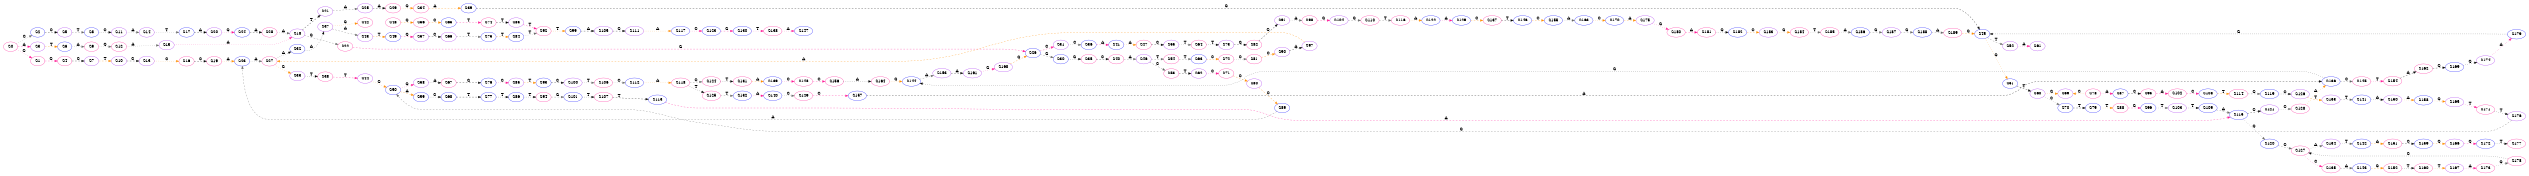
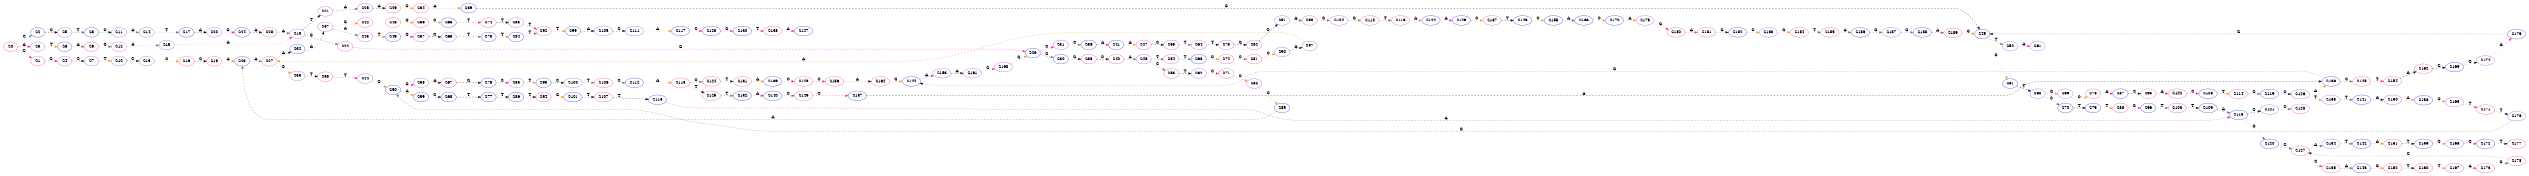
  strict digraph {
    rankdir=LR
    node [color=deeppink]
    edge [color=black style=dashed]
    S0
    S1
    S2 [color=blue]
    S3 [color=purple]
    S4
    S5 [color=purple]
    S6 [color=blue]
    S7 [color=purple]
    S8 [color=blue]
    S9
    S10 [color=purple]
    S11 [color=purple]
    S12
    S13 [color=purple]
    S14 [color=purple]
    S15 [color=purple]
    S16
    S17 [color=blue]
    S18 [color=purple]
    S19
    S20 [color=purple]
    S21 [color=purple]
    S22
    S23 [color=blue]
    S24 [color=blue]
    S25 [color=purple]
    S26 [color=blue]
    S27
    S28
    S29
    S30 [color=blue]
    S31 [color=purple]
    S32 [color=blue]
    S33 [color=purple]
    S34
    S35
    S36 [color=blue]
    S37 [color=purple]
    S38
    S39 [color=blue]
    S40
    S41 [color=blue]
    S42
    S43 [color=purple]
    S44 [color=purple]
    S45 [color=blue]
    S46 [color=purple]
    S47
    S49 [color=blue]
    S50 [color=blue]
    S51 [color=blue]
    S52 [color=purple]
    S53
    S54
    S55 [color=purple]
    S48
    S56
    S57 [color=purple]
    S58 [color=purple]
    S59 [color=blue]
    S60 [color=purple]
    S61 [color=purple]
    S62 [color=purple]
    S63 [color=blue]
    S64
    S65 [color=blue]
    S66 [color=purple]
    S67
    S68 [color=blue]
    S69 [color=purple]
    S70 [color=blue]
    S71
    S72
    S73 [color=purple]
    S74
    S75 [color=blue]
    S76 [color=blue]
    S77 [color=blue]
    S78
    S79 [color=blue]
    S80 [color=purple]
    S81
    S82
    S83 [color=purple]
    S84 [color=blue]
    S85 [color=purple]
    S86 [color=blue]
    S87 [color=blue]
    S88
    S89 [color=blue]
    S90 [color=purple]
    S91 [color=purple]
    S92
    S93 [color=blue]
    S94
    S95
    S96 [color=blue]
    S97 [color=purple]
    S98
    S99 [color=blue]
    S100 [color=purple]
    S101 [color=blue]
    S102
    S103 [color=purple]
    S104 [color=purple]
    S105 [color=purple]
    S106
    S107
    S108 [color=blue]
    S109 [color=blue]
    S110
    S111 [color=purple]
    S112 [color=blue]
    S113 [color=blue]
    S114
    S115 [color=blue]
    S116
    S117 [color=blue]
    S118
    S119 [color=blue]
    S120 [color=blue]
    S121 [color=purple]
    S122 [color=blue]
    S123 [color=blue]
    S124
    S125
    S126 [color=purple]
    S127
    S128
    S129 [color=blue]
    S130 [color=blue]
    S131
    S132 [color=blue]
    S133 [color=purple]
    S134 [color=purple]
    S135
    S136 [color=blue]
    S137
    S138
    S139 [color=blue]
    S140 [color=blue]
    S141 [color=blue]
    S142 [color=blue]
    S143 [color=blue]
    S144 [color=blue]
    S145
    S146 [color=blue]
    S147 [color=blue]
    S148
    S149
    S150 [color=purple]
    S151
    S152
    S153 [color=purple]
    S154
    S155 [color=blue]
    S156
    S157 [color=blue]
    S158 [color=blue]
    S159 [color=blue]
    S160
    S161 [color=purple]
    S162
    S163 [color=blue]
    S164
    S165 [color=purple]
    S166 [color=purple]
    S167 [color=purple]
    S168 [color=purple]
    S169 [color=blue]
    S170 [color=blue]
    S171
    S172 [color=blue]
    S173
    S174 [color=purple]
    S175 [color=purple]
    S176 [color=purple]
    S177
    S178
    S179 [color=blue]
    S180
    S181
    S182 [color=blue]
    S183 [color=purple]
    S184
    S185
    S186 [color=blue]
    S187 [color=purple]
    S188 [color=blue]
    S189
    S0 -> S1 [color=deeppink label=G style=dotted]
    S0 -> S2 [color=gray40 label=C style=dotted]
    S0 -> S3 [color=deeppink label=A]
    S1 -> S4 [color=deeppink label=G]
    S2 -> S5 [label=C]
    S3 -> S6 [color=darkorange label=T]
    S4 -> S7 [label=C]
    S5 -> S8 [color=gray40 label=T]
    S6 -> S9 [color=gray40 label=A style=dotted]
    S7 -> S10 [color=darkorange label=T]
    S8 -> S11 [label=C style=dotted]
    S9 -> S12 [color=gray40 label=G style=dotted]
    S10 -> S13 [label=C]
    S11 -> S14 [color=gray40 label=A style=dotted]
    S12 -> S15 [color=gray40 label=A style=dotted]
    S13 -> S16 [color=darkorange label=C style=dotted]
    S14 -> S17 [color=gray40 label=T style=dotted]
    S15 -> S18 [color=deeppink label=A style=dotted]
    S16 -> S19 [label=C]
    S17 -> S20 [label=A]
    S18 -> S21 [label=T]
    S18 -> S22 [color=gray40 label=G]
    S19 -> S23 [color=darkorange label=A style=dotted]
    S20 -> S24 [color=deeppink label=G style=dotted]
    S21 -> S25 [color=gray40 label=A]
    S22 -> S26 [color=deeppink label=G]
    S23 -> S27 [color=gray40 label=A style=dotted]
    S24 -> S28 [label=A]
    S25 -> S29 [label=A]
    S26 -> S30 [color=gray40 label=G]
    S26 -> S31 [color=deeppink label=C]
    S27 -> S32 [label=A style=dotted]
    S27 -> S33 [color=darkorange label=G style=dotted]
    S28 -> S18 [color=gray40 label=A style=dotted]
    S29 -> S34 [color=darkorange label=G style=dotted]
    S30 -> S35 [label=G style=dotted]
    S31 -> S36 [color=gray40 label=C style=dotted]
    S32 -> S37 [label=A style=dotted]
    S33 -> S38 [label=T style=dotted]
    S34 -> S39 [color=darkorange label=A]
    S35 -> S40 [label=C]
    S36 -> S41 [color=deeppink label=A]
    S37 -> S42 [color=darkorange label=G style=dotted]
    S37 -> S43 [color=gray40 label=A]
    S38 -> S44 [color=deeppink label=T]
    S39 -> S45 [label=G]
    S40 -> S46 [color=gray40 label=A]
    S41 -> S47 [color=darkorange label=A style=dotted]
    S43 -> S49 [color=darkorange label=T]
    S44 -> S50 [color=darkorange label=G style=dotted]
    S45 -> S51 [color=darkorange label=G style=dotted]
    S45 -> S52 [color=gray40 label=T]
    S46 -> S53 [color=gray40 label=C]
    S46 -> S54 [color=gray40 label=T]
    S47 -> S55 [label=C]
    S49 -> S57 [color=deeppink label=G]
    S50 -> S58 [color=deeppink label=G style=dotted]
    S50 -> S59 [color=darkorange label=A]
    S51 -> S60 [label=T]
    S52 -> S61 [color=deeppink label=A style=dotted]
    S53 -> S62 [label=T]
    S54 -> S63 [color=gray40 label=T]
    S55 -> S64 [color=gray40 label=T style=dotted]
    S48 -> S56 [color=darkorange label=G]
    S56 -> S65 [color=darkorange label=C]
    S57 -> S66 [label=C]
    S58 -> S67 [label=A style=dotted]
    S59 -> S68 [label=C style=dotted]
    S60 -> S69 [color=darkorange label=G style=dotted]
    S60 -> S70 [color=gray40 label=C style=dotted]
    S62 -> S71 [color=deeppink label=C style=dotted]
    S63 -> S72 [color=darkorange label=C]
    S64 -> S73 [label=T style=dotted]
    S65 -> S74 [color=deeppink label=T]
    S66 -> S75 [color=gray40 label=T]
    S67 -> S76 [label=G]
    S68 -> S77 [label=T]
-   S78 -> S69 [color=darkorange label=C style=dotted]
+   S69 -> S78 [color=darkorange label=C style=dotted]
    S70 -> S79 [label=T]
    S71 -> S80 [color=darkorange label=C]
    S72 -> S81 [color=gray40 label=C style=dotted]
    S73 -> S82 [label=G]
    S74 -> S83 [label=T]
    S75 -> S84 [color=darkorange label=T]
    S76 -> S85 [color=deeppink label=C style=dotted]
    S77 -> S86 [label=T style=dotted]
    S78 -> S87 [color=deeppink label=A style=dotted]
    S79 -> S88 [color=darkorange label=T style=dotted]
    S80 -> S89 [color=darkorange label=C]
    S81 -> S90 [color=darkorange label=C]
    S82 -> S91 [label=G]
    S83 -> S92 [color=deeppink label=T]
    S84 -> S92 [color=gray40 label=T style=dotted]
    S85 -> S93 [color=darkorange label=T]
    S86 -> S94 [label=T style=dotted]
    S87 -> S95 [label=C]
    S88 -> S96 [color=deeppink label=G]
    S89 -> S23 [color=gray40 label=A]
    S90 -> S97 [label=A]
    S91 -> S98 [color=gray40 label=A style=dotted]
    S92 -> S99 [color=darkorange label=T style=dotted]
    S93 -> S100 [label=C]
-   S94 -> S101 [color=gray40 label=G]
+   S94 -> S101 [color=darkorange label=G]
    S95 -> S102 [color=deeppink label=A]
    S96 -> S103 [color=gray40 label=T style=dotted]
    S97 -> S27 [color=darkorange label=A]
    S98 -> S104 [color=deeppink label=G]
    S99 -> S105 [label=A]
    S100 -> S106 [color=gray40 label=T style=dotted]
    S101 -> S107 [label=T style=dotted]
    S102 -> S108 [color=deeppink label=C]
    S103 -> S109 [label=T style=dotted]
    S104 -> S110 [color=gray40 label=G]
    S105 -> S111 [label=G]
    S106 -> S112 [color=gray40 label=C style=dotted]
    S107 -> S113 [label=T]
    S108 -> S114 [color=darkorange label=T]
    S109 -> S115 [color=gray40 label=A]
    S110 -> S116 [color=gray40 label=T]
    S111 -> S117 [color=darkorange label=A style=dotted]
    S112 -> S118 [color=darkorange label=A style=dotted]
    S113 -> S115 [color=deeppink label=A]
    S114 -> S119 [color=gray40 label=G]
    S115 -> S120 [color=gray40 label=G style=dotted]
    S115 -> S121 [label=C]
    S116 -> S122 [color=darkorange label=A style=dotted]
    S117 -> S123 [color=deeppink label=C style=dotted]
    S118 -> S124 [color=gray40 label=C]
    S118 -> S125 [label=T style=dotted]
    S119 -> S126 [label=C style=dotted]
    S120 -> S127 [color=gray40 label=C]
    S121 -> S128 [color=gray40 label=C style=dotted]
    S122 -> S129 [color=deeppink label=A style=dotted]
    S123 -> S130 [color=deeppink label=G]
    S124 -> S131 [label=T style=dotted]
    S125 -> S132 [color=gray40 label=T]
    S126 -> S133 [color=darkorange label=T]
    S127 -> S134 [color=gray40 label=A style=dotted]
    S127 -> S135 [color=deeppink label=C style=dotted]
    S128 -> S136 [color=darkorange label=A style=dotted]
    S129 -> S137 [color=darkorange label=C]
    S130 -> S138 [color=deeppink label=T style=dotted]
    S131 -> S139 [color=darkorange label=A]
    S132 -> S140 [color=deeppink label=A style=dotted]
    S133 -> S141 [color=gray40 label=T]
    S134 -> S142 [color=gray40 label=T style=dotted]
    S135 -> S143 [color=gray40 label=A]
    S136 -> S144 [label=G style=dotted]
    S136 -> S145 [color=gray40 label=C]
    S137 -> S146 [label=T]
    S138 -> S147 [color=deeppink label=A style=dotted]
    S139 -> S148 [color=deeppink label=C style=dotted]
    S140 -> S149 [color=gray40 label=C style=dotted]
    S141 -> S150 [label=A style=dotted]
    S142 -> S151 [color=darkorange label=A]
    S143 -> S152 [color=darkorange label=G]
    S144 -> S153 [color=gray40 label=A]
    S145 -> S154 [color=deeppink label=T style=dotted]
    S146 -> S155 [color=darkorange label=C]
    S148 -> S156 [color=deeppink label=C]
    S149 -> S157 [color=deeppink label=C]
    S150 -> S158 [color=darkorange label=A style=dotted]
-   S151 -> S159 [label=C]
+   S151 -> S159 [label=T]
    S152 -> S160 [label=T style=dotted]
    S153 -> S161 [label=A]
    S154 -> S162 [label=A]
    S155 -> S163 [color=gray40 label=A style=dotted]
    S156 -> S164 [label=A style=dotted]
    S157 -> S136 [label=A]
    S158 -> S165 [color=darkorange label=G style=dotted]
    S159 -> S166 [color=darkorange label=G]
    S160 -> S167 [color=darkorange label=T style=dotted]
    S161 -> S168 [color=deeppink label=G style=dotted]
    S162 -> S169 [label=G]
    S163 -> S170 [color=darkorange label=C style=dotted]
    S164 -> S144 [color=darkorange label=G style=dotted]
    S165 -> S171 [color=deeppink label=T style=dotted]
    S166 -> S172 [color=deeppink label=G]
    S167 -> S173 [color=deeppink label=A style=dotted]
    S168 -> S26 [color=darkorange label=G]
    S169 -> S174 [label=G style=dotted]
    S170 -> S175 [color=darkorange label=A]
    S171 -> S176 [label=T style=dotted]
    S172 -> S177 [label=T style=dotted]
    S173 -> S178 [color=gray40 label=G style=dotted]
    S174 -> S179 [color=deeppink label=A style=dotted]
    S175 -> S180 [color=deeppink label=G style=dotted]
    S176 -> S50 [color=gray40 label=G]
    S178 -> S127 [label=C style=dotted]
    S179 -> S45 [label=G style=dotted]
    S180 -> S181 [color=deeppink label=A]
    S181 -> S182 [label=G style=dotted]
    S182 -> S183 [color=darkorange label=C]
    S183 -> S184 [color=darkorange label=G style=dotted]
    S184 -> S185 [color=gray40 label=T style=dotted]
    S185 -> S186 [color=gray40 label=A style=dotted]
    S186 -> S187 [color=gray40 label=G]
    S187 -> S188 [color=gray40 label=G]
    S188 -> S189 [color=gray40 label=A]
    S189 -> S45 [color=darkorange label=G]
  }
